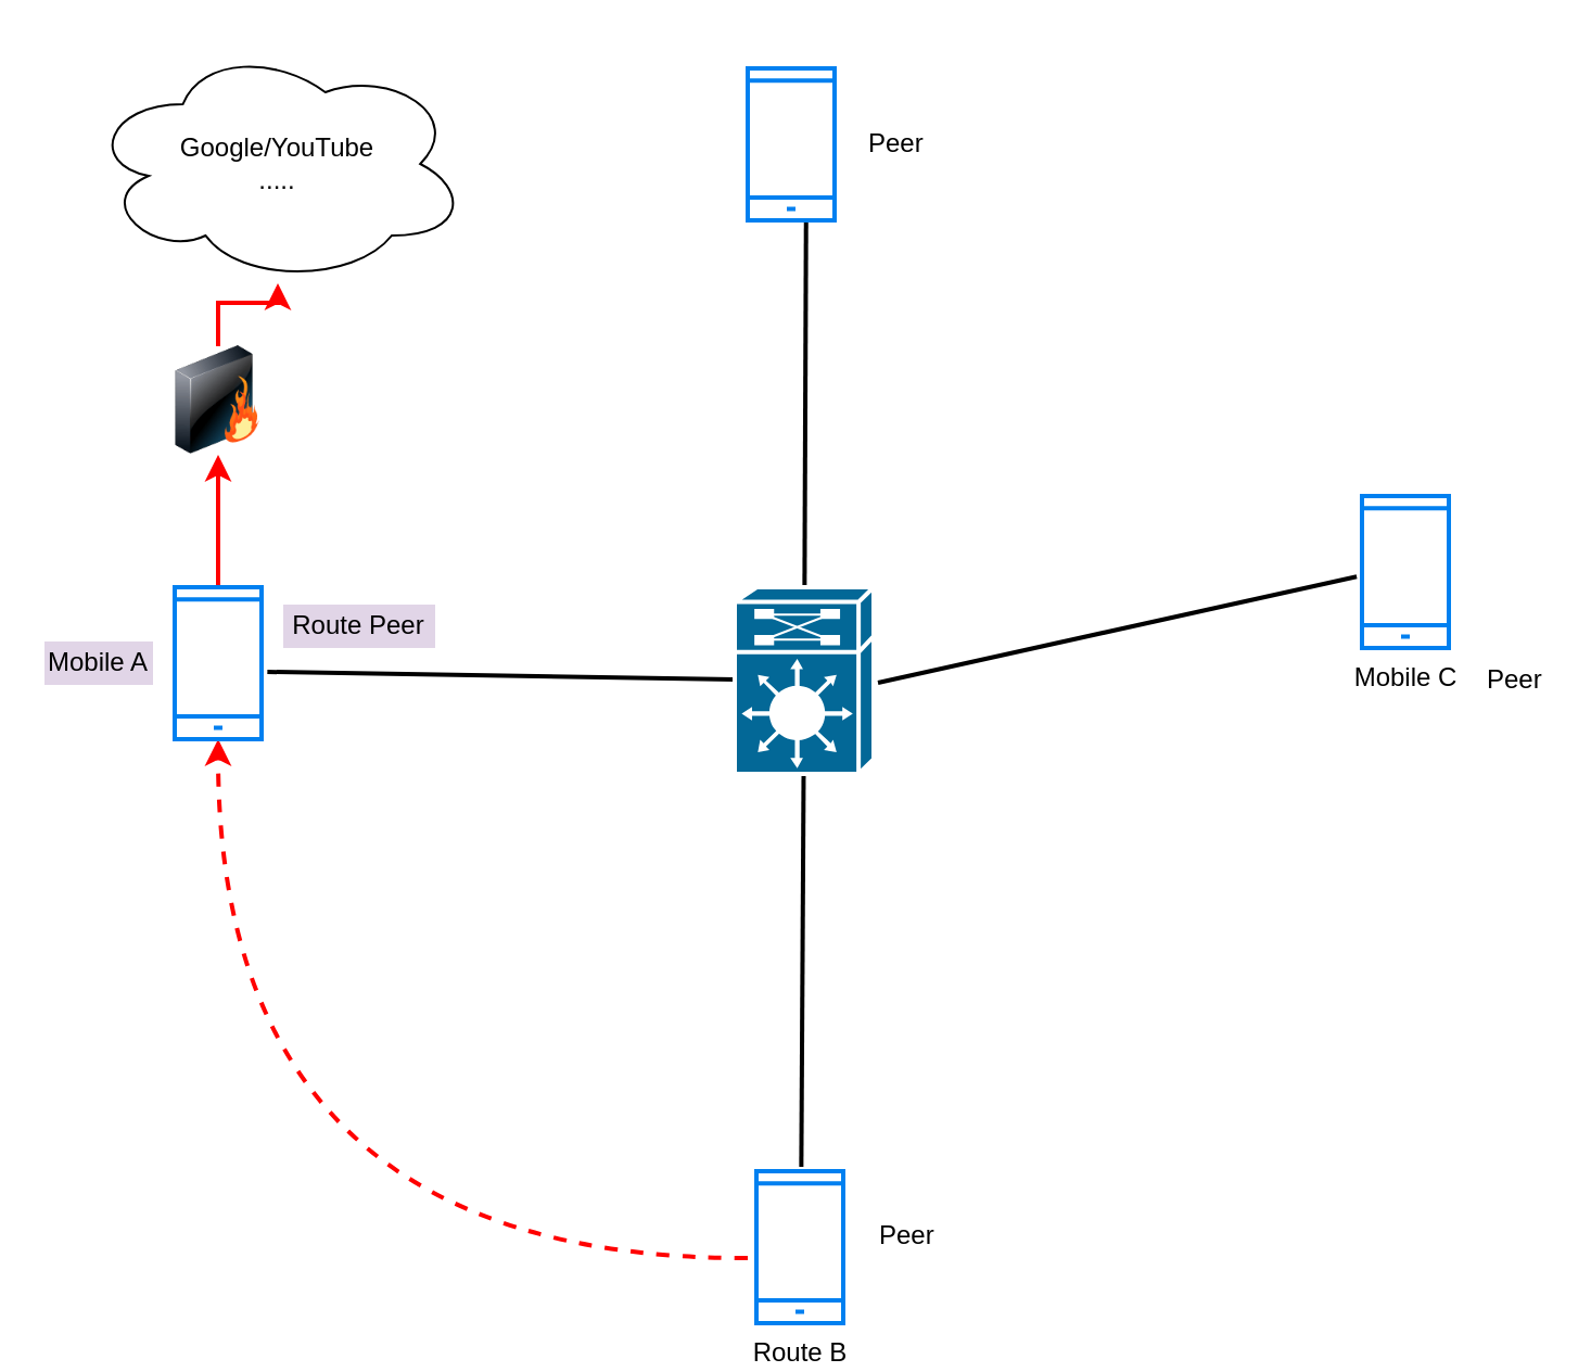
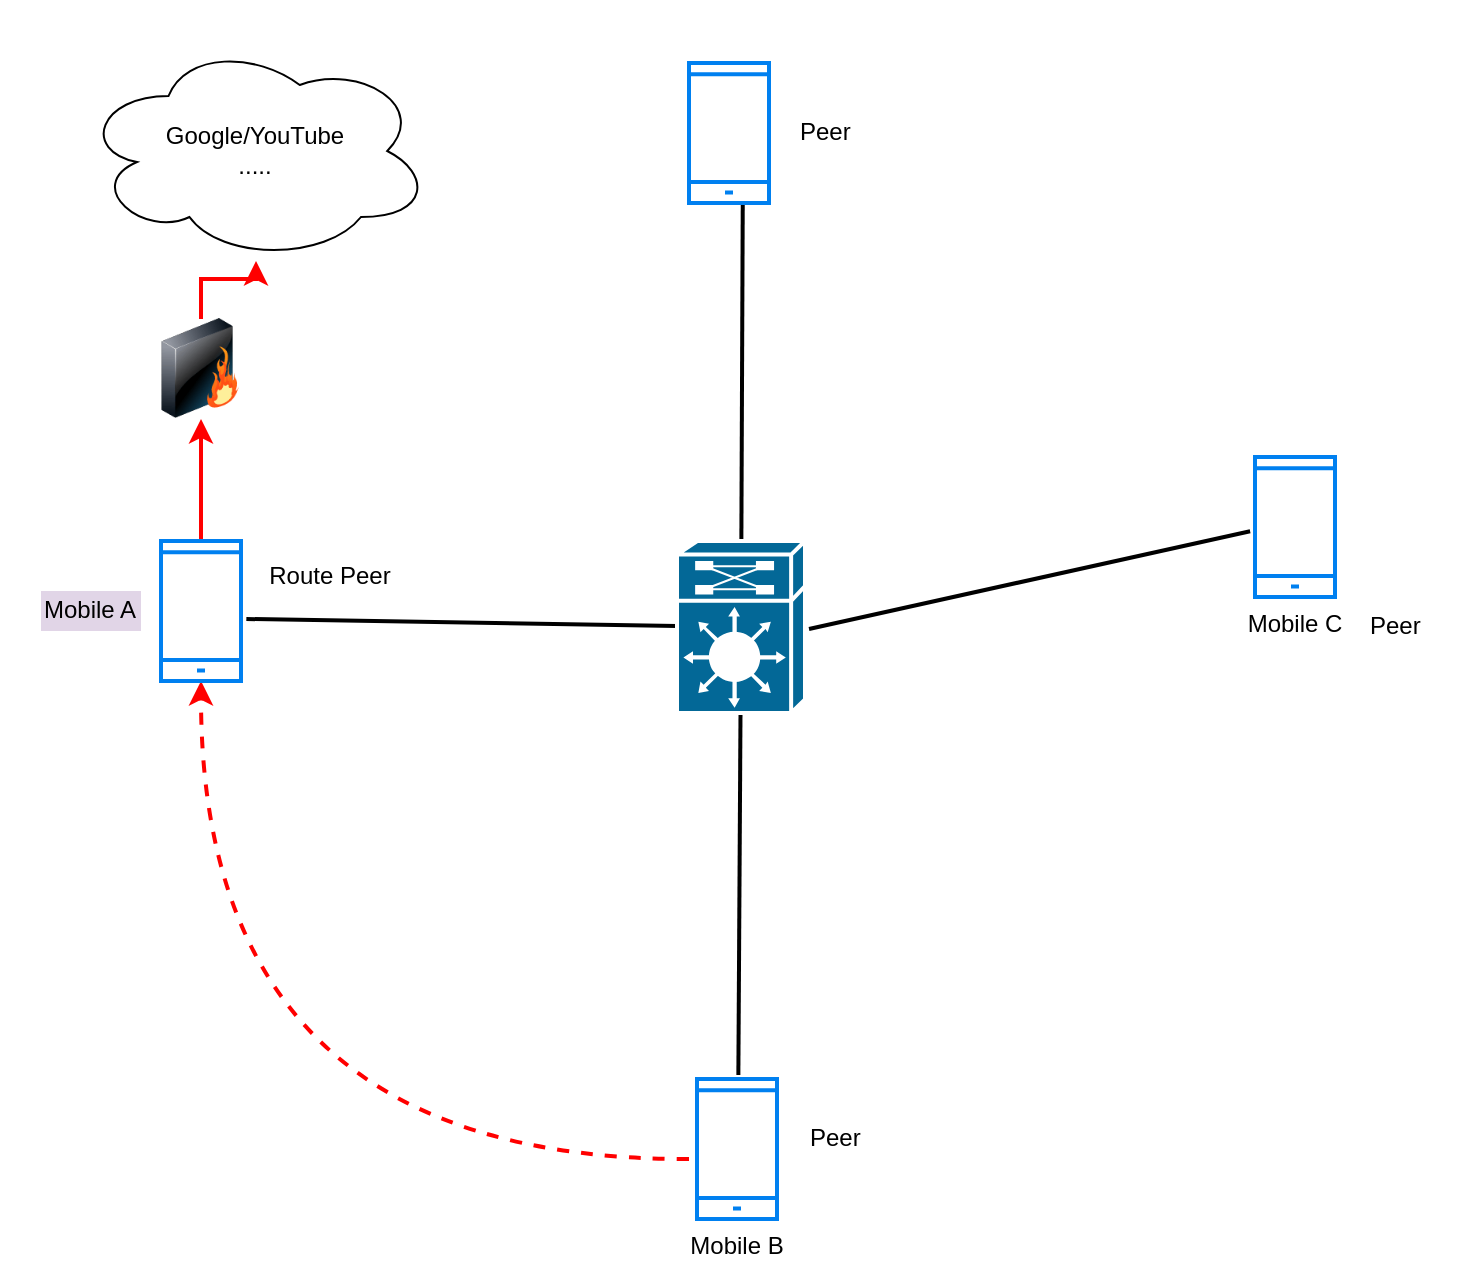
  <mxCell id="0" />
  <mxCell id="1" parent="0" />
  <mxCell id="2" style="edgeStyle=none;html=1;labelBackgroundColor=none;startFill=0;endArrow=none;endFill=0;strokeWidth=2;fontFamily=Verdana;fontSize=12;exitX=0.672;exitY=0.986;exitDx=0;exitDy=0;exitPerimeter=0;" parent="1" source="10" target="5" edge="1"><mxGeometry relative="1" as="geometry"><mxPoint x="364" y="169" as="sourcePoint" /></mxGeometry></mxCell>
  <mxCell id="3" style="edgeStyle=none;html=1;labelBackgroundColor=none;startFill=0;endArrow=none;endFill=0;strokeWidth=2;fontFamily=Verdana;fontSize=12;entryX=1.067;entryY=0.557;entryDx=0;entryDy=0;entryPerimeter=0;" parent="1" source="5" target="8" edge="1"><mxGeometry relative="1" as="geometry"><mxPoint x="78" y="302.442" as="targetPoint" /></mxGeometry></mxCell>
  <mxCell id="4" style="edgeStyle=none;html=1;labelBackgroundColor=none;startFill=0;endArrow=none;endFill=0;strokeWidth=2;fontFamily=Verdana;fontSize=12;entryX=0.517;entryY=-0.029;entryDx=0;entryDy=0;entryPerimeter=0;" parent="1" source="5" target="9" edge="1"><mxGeometry relative="1" as="geometry"><mxPoint x="295.592" y="589" as="targetPoint" /></mxGeometry></mxCell>
  <mxCell id="5" value="" style="shape=mxgraph.cisco.misc.route_switch_processor;html=1;dashed=0;fillColor=#036897;strokeColor=#ffffff;strokeWidth=2;verticalLabelPosition=bottom;verticalAlign=top;rounded=0;shadow=0;comic=0;fontFamily=Verdana;fontSize=12;" parent="1" vertex="1"><mxGeometry x="338" y="270" width="64" height="86" as="geometry" /></mxCell>
  <mxCell id="6" style="edgeStyle=orthogonalEdgeStyle;rounded=0;orthogonalLoop=1;jettySize=auto;html=1;curved=1;dashed=1;strokeWidth=2;strokeColor=#FF0000;" edge="1" parent="1" target="8"><mxGeometry relative="1" as="geometry"><mxPoint x="174" y="449" as="targetPoint" /><mxPoint x="344" y="579" as="sourcePoint" /></mxGeometry></mxCell>
  <mxCell id="7" value="" style="edgeStyle=orthogonalEdgeStyle;rounded=0;orthogonalLoop=1;jettySize=auto;html=1;strokeWidth=2;strokeColor=#FF0000;" edge="1" parent="1" source="8" target="16"><mxGeometry relative="1" as="geometry" /></mxCell>
  <mxCell id="8" value="" style="html=1;verticalLabelPosition=bottom;align=center;labelBackgroundColor=#ffffff;verticalAlign=top;strokeWidth=2;strokeColor=#0080F0;shadow=0;dashed=0;shape=mxgraph.ios7.icons.smartphone;" vertex="1" parent="1"><mxGeometry x="80" y="270" width="40" height="70" as="geometry" /></mxCell>
- <mxCell id="9" value="Route B" style="html=1;verticalLabelPosition=bottom;align=center;labelBackgroundColor=#ffffff;verticalAlign=top;strokeWidth=2;strokeColor=#0080F0;shadow=0;dashed=0;shape=mxgraph.ios7.icons.smartphone;" vertex="1" parent="1"><mxGeometry x="348" y="539" width="40" height="70" as="geometry" /></mxCell>
+ <mxCell id="9" value="Mobile B" style="html=1;verticalLabelPosition=bottom;align=center;labelBackgroundColor=#ffffff;verticalAlign=top;strokeWidth=2;strokeColor=#0080F0;shadow=0;dashed=0;shape=mxgraph.ios7.icons.smartphone;" vertex="1" parent="1"><mxGeometry x="348" y="539" width="40" height="70" as="geometry" /></mxCell>
  <mxCell id="10" value="" style="html=1;verticalLabelPosition=bottom;align=center;labelBackgroundColor=#ffffff;verticalAlign=top;strokeWidth=2;strokeColor=#0080F0;shadow=0;dashed=0;shape=mxgraph.ios7.icons.smartphone;" vertex="1" parent="1"><mxGeometry x="344" y="31" width="40" height="70" as="geometry" /></mxCell>
  <mxCell id="11" value="Mobile C" style="html=1;verticalLabelPosition=bottom;align=center;labelBackgroundColor=#ffffff;verticalAlign=top;strokeWidth=2;strokeColor=#0080F0;shadow=0;dashed=0;shape=mxgraph.ios7.icons.smartphone;" vertex="1" parent="1"><mxGeometry x="627" y="228" width="40" height="70" as="geometry" /></mxCell>
  <mxCell id="12" style="edgeStyle=none;html=1;labelBackgroundColor=none;startFill=0;endArrow=none;endFill=0;strokeWidth=2;fontFamily=Verdana;fontSize=12;entryX=-0.061;entryY=0.53;entryDx=0;entryDy=0;entryPerimeter=0;" edge="1" parent="1" target="11"><mxGeometry relative="1" as="geometry"><mxPoint x="404" y="314" as="sourcePoint" /><mxPoint x="524" y="314" as="targetPoint" /></mxGeometry></mxCell>
  <mxCell id="13" value="Mobile A" style="rounded=0;whiteSpace=wrap;html=1;dashed=1;strokeColor=none;fillColor=#e1d5e7;" vertex="1" parent="1"><mxGeometry x="20" y="295" width="50" height="20" as="geometry" /></mxCell>
  <mxCell id="14" value="Google/YouTube&lt;div&gt;.....&lt;/div&gt;" style="ellipse;shape=cloud;whiteSpace=wrap;html=1;" vertex="1" parent="1"><mxGeometry x="40" y="20" width="175" height="110" as="geometry" /></mxCell>
  <mxCell id="15" value="" style="edgeStyle=orthogonalEdgeStyle;rounded=0;orthogonalLoop=1;jettySize=auto;html=1;strokeColor=#FF0000;strokeWidth=2;" edge="1" parent="1" source="16" target="14"><mxGeometry relative="1" as="geometry" /></mxCell>
  <mxCell id="16" value="" style="image;html=1;image=img/lib/clip_art/networking/Firewall_128x128.png" vertex="1" parent="1"><mxGeometry x="70" y="159" width="60" height="50" as="geometry" /></mxCell>
- <mxCell id="17" value="Route Peer" style="rounded=0;whiteSpace=wrap;html=1;dashed=1;strokeColor=none;fillColor=#e1d5e7;" vertex="1" parent="1"><mxGeometry x="130" y="278" width="70" height="20" as="geometry" /></mxCell>
+ <mxCell id="17" value="Route Peer" style="rounded=0;whiteSpace=wrap;html=1;dashed=1;strokeColor=none;" vertex="1" parent="1"><mxGeometry x="130" y="278" width="70" height="20" as="geometry" /></mxCell>
  <mxCell id="18" value="&amp;nbsp;Peer" style="rounded=0;whiteSpace=wrap;html=1;dashed=1;strokeColor=none;" vertex="1" parent="1"><mxGeometry x="396" y="559" width="40" height="20" as="geometry" /></mxCell>
  <mxCell id="19" value="&amp;nbsp;Peer" style="rounded=0;whiteSpace=wrap;html=1;dashed=1;strokeColor=none;" vertex="1" parent="1"><mxGeometry x="391" y="56" width="40" height="20" as="geometry" /></mxCell>
  <mxCell id="20" value="&amp;nbsp;Peer" style="rounded=0;whiteSpace=wrap;html=1;dashed=1;strokeColor=none;" vertex="1" parent="1"><mxGeometry x="681" y="303" width="30" height="20" as="geometry" /></mxCell>
